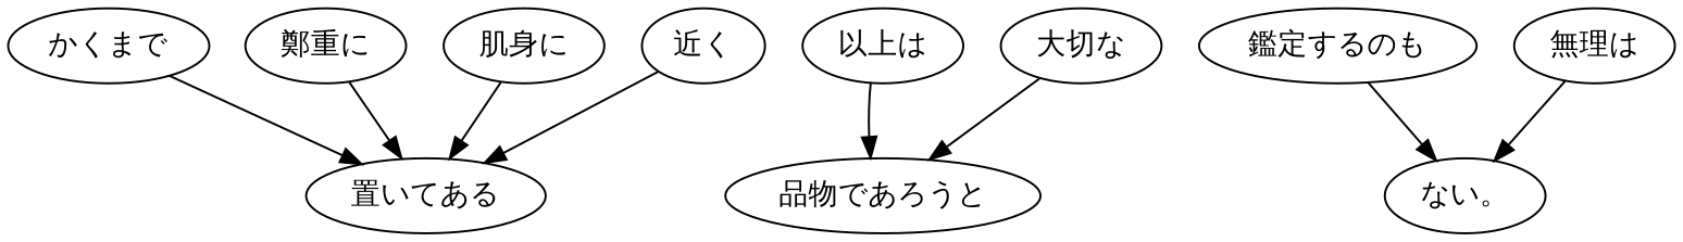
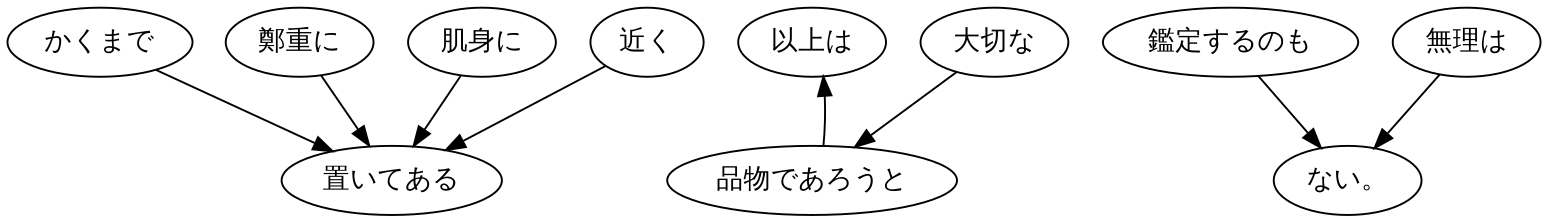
  digraph {
    n1 [label="かくまで"]
    n2 [label="置いてある"]
    n3 [label="鄭重に"]
    n4 [label="肌身に"]
    n5 [label="近く"]
    n6 [label="以上は"]
    n7 [label="品物であろうと"]
    n8 [label="大切な"]
    n9 [label="鑑定するのも"]
    n10 [label="ない。"]
    n11 [label="無理は"]
    n1 -> n2
    n3 -> n2
    n4 -> n2
    n5 -> n2
-   n6 -> n7
+   n7 -> n6
    n8 -> n7
    n9 -> n10
    n11 -> n10
  }
